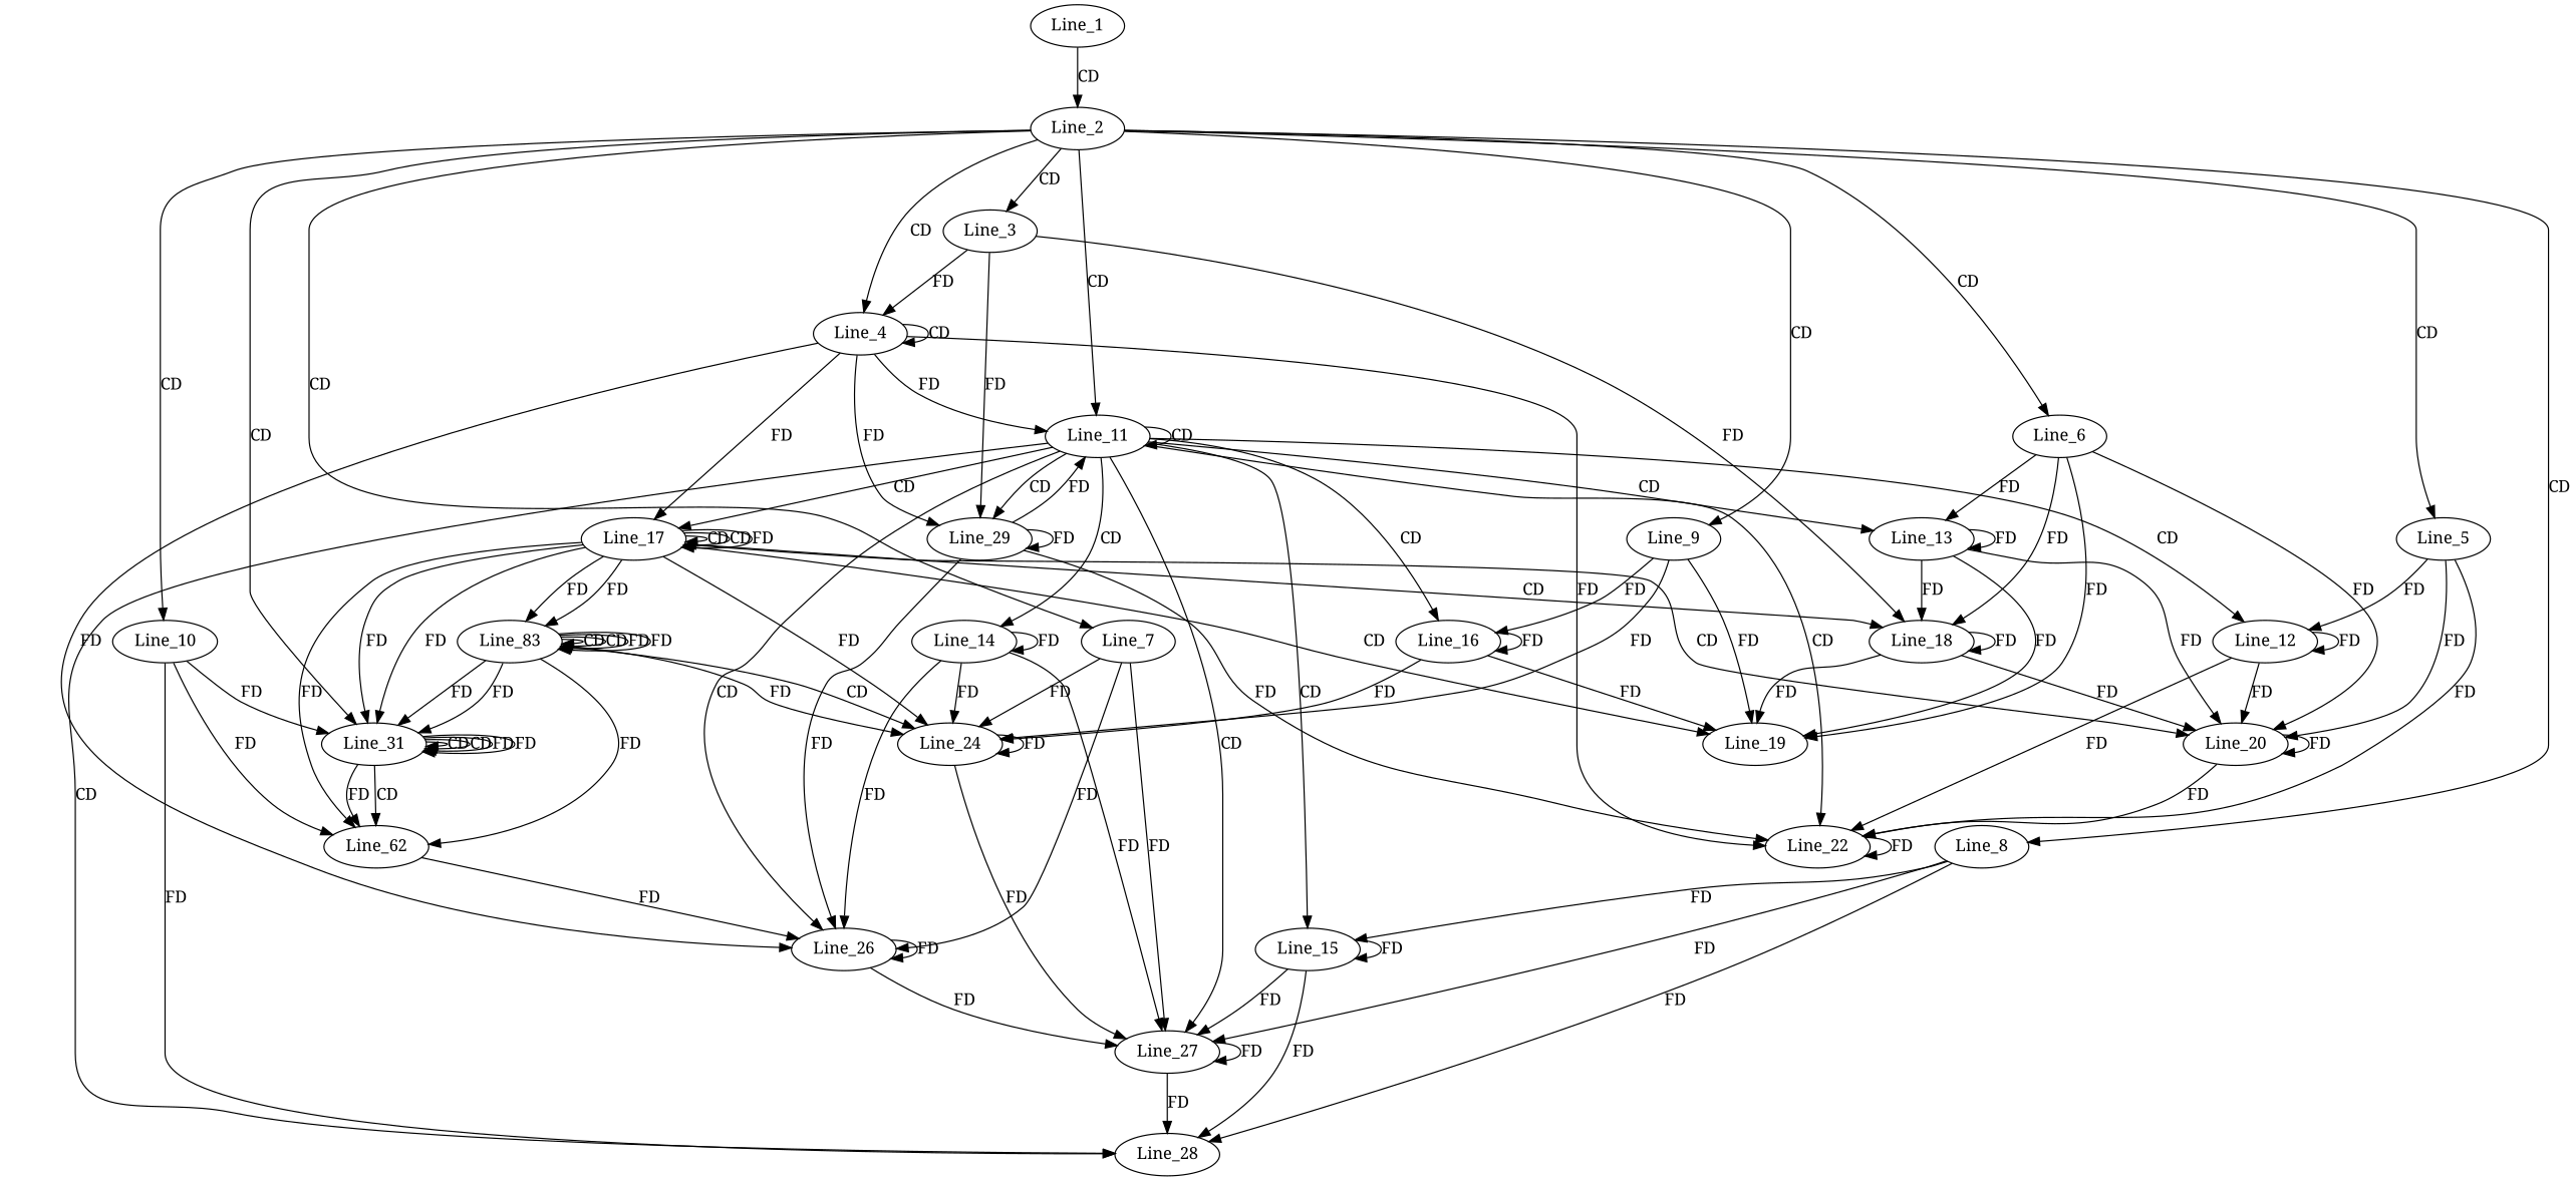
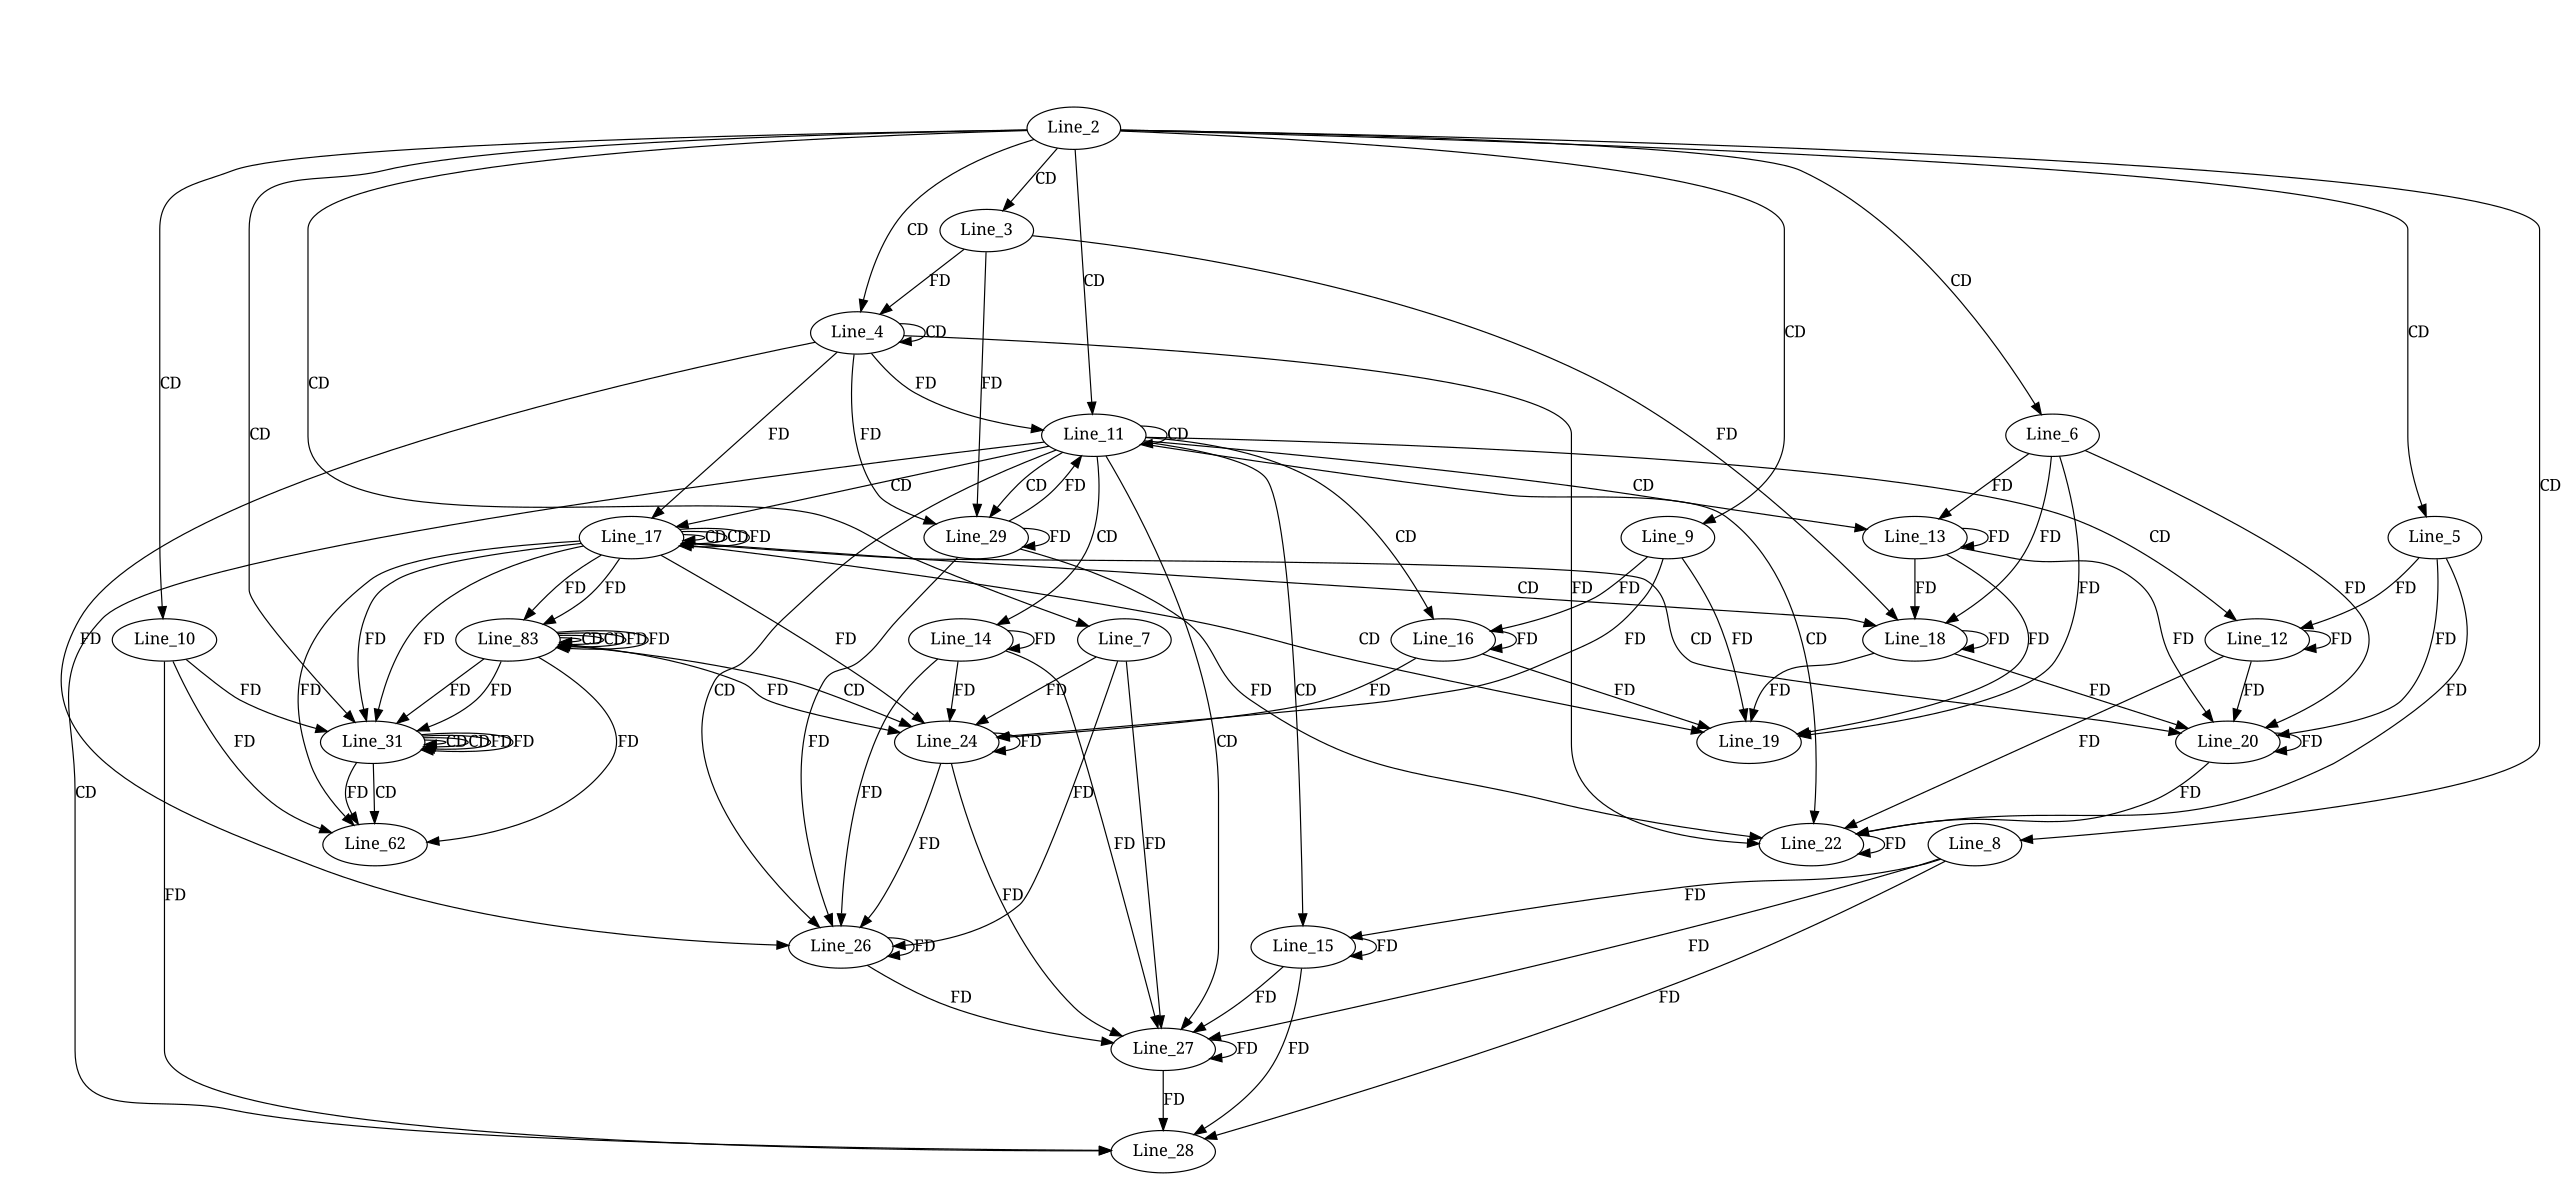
  digraph {
    fontname="Noto Serif"
    node [fontname="Noto Serif"]
    edge [fontname="Noto Serif"]
-   Line_1
    Line_2
    Line_3
    Line_4
    Line_5
    Line_6
    Line_7
    Line_8
    Line_9
    Line_10
    Line_11
    Line_31
    Line_18
    Line_29
    Line_17
    Line_22
    Line_26
    Line_12
    Line_20
    Line_13
    Line_19
    Line_24
    Line_27
    Line_15
    Line_28
    Line_16
    n27 [label=Line_62]
    Line_14
    n29 [label=Line_83]
-   Line_1 -> Line_2 [label=CD]
    Line_2 -> Line_3 [label=CD]
    Line_2 -> Line_4 [label=CD]
    Line_2 -> Line_5 [label=CD]
    Line_2 -> Line_6 [label=CD]
    Line_2 -> Line_7 [label=CD]
    Line_2 -> Line_8 [label=CD]
    Line_2 -> Line_9 [label=CD]
    Line_2 -> Line_10 [label=CD]
    Line_2 -> Line_11 [label=CD]
    Line_2 -> Line_31 [label=CD]
    Line_3 -> Line_4 [label=FD]
    Line_3 -> Line_18 [label=FD]
    Line_3 -> Line_29 [label=FD]
    Line_4 -> Line_4 [label=CD]
    Line_4 -> Line_11 [label=FD]
    Line_4 -> Line_29 [label=FD]
    Line_4 -> Line_17 [label=FD]
    Line_4 -> Line_22 [label=FD]
    Line_4 -> Line_26 [label=FD]
    Line_5 -> Line_22 [label=FD]
    Line_5 -> Line_12 [label=FD]
    Line_5 -> Line_20 [label=FD]
    Line_6 -> Line_18 [label=FD]
    Line_6 -> Line_20 [label=FD]
    Line_6 -> Line_13 [label=FD]
    Line_6 -> Line_19 [label=FD]
    Line_7 -> Line_26 [label=FD]
    Line_7 -> Line_24 [label=FD]
    Line_7 -> Line_27 [label=FD]
    Line_8 -> Line_27 [label=FD]
    Line_8 -> Line_15 [label=FD]
    Line_8 -> Line_28 [label=FD]
    Line_9 -> Line_19 [label=FD]
    Line_9 -> Line_24 [label=FD]
    Line_9 -> Line_16 [label=FD]
    Line_10 -> Line_31 [label=FD]
    Line_10 -> Line_28 [label=FD]
    Line_10 -> n27 [label=FD]
    Line_11 -> Line_11 [label=CD]
    Line_11 -> Line_29 [label=CD]
    Line_11 -> Line_17 [label=CD]
    Line_11 -> Line_22 [label=CD]
    Line_11 -> Line_26 [label=CD]
    Line_11 -> Line_12 [label=CD]
    Line_11 -> Line_13 [label=CD]
    Line_11 -> Line_27 [label=CD]
    Line_11 -> Line_15 [label=CD]
    Line_11 -> Line_28 [label=CD]
    Line_11 -> Line_16 [label=CD]
    Line_11 -> Line_14 [label=CD]
    Line_31 -> Line_31 [label=CD]
    Line_31 -> Line_31 [label=CD]
    Line_31 -> Line_31 [label=FD]
    Line_31 -> Line_31 [label=FD]
    Line_31 -> n27 [label=CD]
    Line_31 -> n27 [label=FD]
    Line_18 -> Line_18 [label=FD]
    Line_18 -> Line_20 [label=FD]
    Line_18 -> Line_19 [label=FD]
    Line_29 -> Line_11 [label=FD]
    Line_29 -> Line_29 [label=FD]
    Line_29 -> Line_22 [label=FD]
    Line_29 -> Line_26 [label=FD]
    Line_17 -> Line_31 [label=FD]
    Line_17 -> Line_31 [label=FD]
    Line_17 -> Line_18 [label=CD]
    Line_17 -> Line_17 [label=CD]
    Line_17 -> Line_17 [label=CD]
    Line_17 -> Line_17 [label=FD]
    Line_17 -> Line_20 [label=CD]
    Line_17 -> Line_19 [label=CD]
    Line_17 -> Line_24 [label=FD]
    Line_17 -> n27 [label=FD]
    Line_17 -> n29 [label=FD]
    Line_17 -> n29 [label=FD]
    Line_22 -> Line_22 [label=FD]
    Line_26 -> Line_26 [label=FD]
    Line_26 -> Line_27 [label=FD]
    Line_12 -> Line_22 [label=FD]
    Line_12 -> Line_12 [label=FD]
    Line_12 -> Line_20 [label=FD]
    Line_20 -> Line_22 [label=FD]
    Line_20 -> Line_20 [label=FD]
    Line_13 -> Line_18 [label=FD]
    Line_13 -> Line_20 [label=FD]
    Line_13 -> Line_13 [label=FD]
    Line_13 -> Line_19 [label=FD]
-   n27 -> Line_26 [label=FD]
+   Line_24 -> Line_26 [label=FD]
    Line_24 -> Line_24 [label=FD]
    Line_24 -> Line_27 [label=FD]
    Line_27 -> Line_27 [label=FD]
    Line_27 -> Line_28 [label=FD]
    Line_15 -> Line_27 [label=FD]
    Line_15 -> Line_15 [label=FD]
    Line_15 -> Line_28 [label=FD]
    Line_16 -> Line_19 [label=FD]
    Line_16 -> Line_24 [label=FD]
    Line_16 -> Line_16 [label=FD]
    Line_14 -> Line_26 [label=FD]
    Line_14 -> Line_24 [label=FD]
    Line_14 -> Line_27 [label=FD]
    Line_14 -> Line_14 [label=FD]
    n29 -> Line_31 [label=FD]
    n29 -> Line_31 [label=FD]
    n29 -> Line_24 [label=CD]
    n29 -> Line_24 [label=FD]
    n29 -> n27 [label=FD]
    n29 -> n29 [label=CD]
    n29 -> n29 [label=CD]
    n29 -> n29 [label=FD]
    n29 -> n29 [label=FD]
  }
